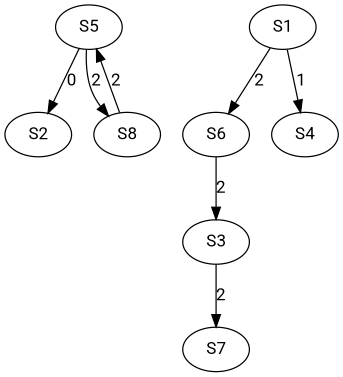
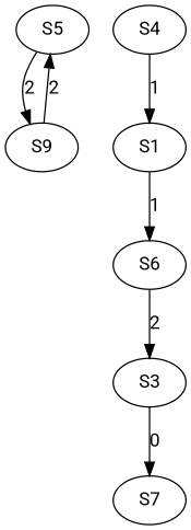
  strict digraph {
    fontname=Roboto
    node [fontname=Roboto]
    edge [fontname=Roboto]
    S5
-   S2
-   S8
+   S8 [label=S9]
    S6
    S3
    S7
    S1
    S4
-   S5 -> S2 [label=0]
    S5 -> S8 [label=2]
    S8 -> S5 [label=2]
    S6 -> S3 [label=2]
-   S3 -> S7 [label=2]
-   S1 -> S6 [label=2]
-   S1 -> S4 [label=1]
+   S3 -> S7 [label=0]
+   S1 -> S6 [label=1]
+   S4 -> S1 [label=1]
  }
